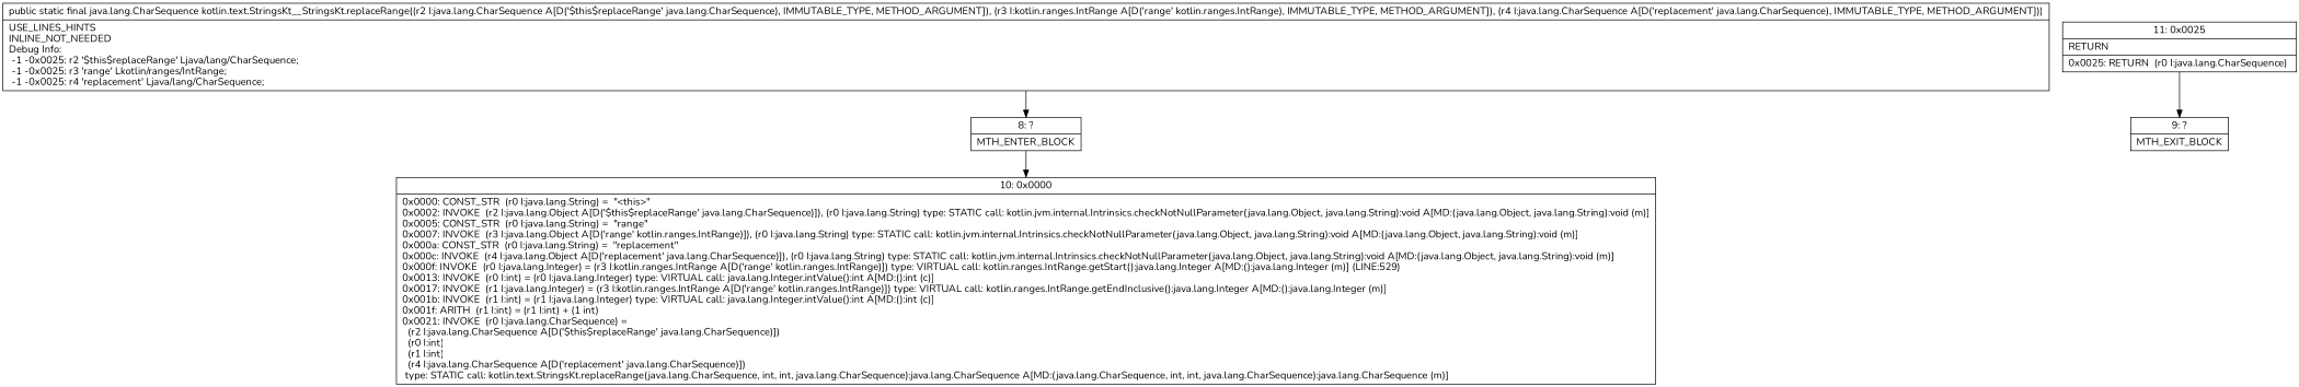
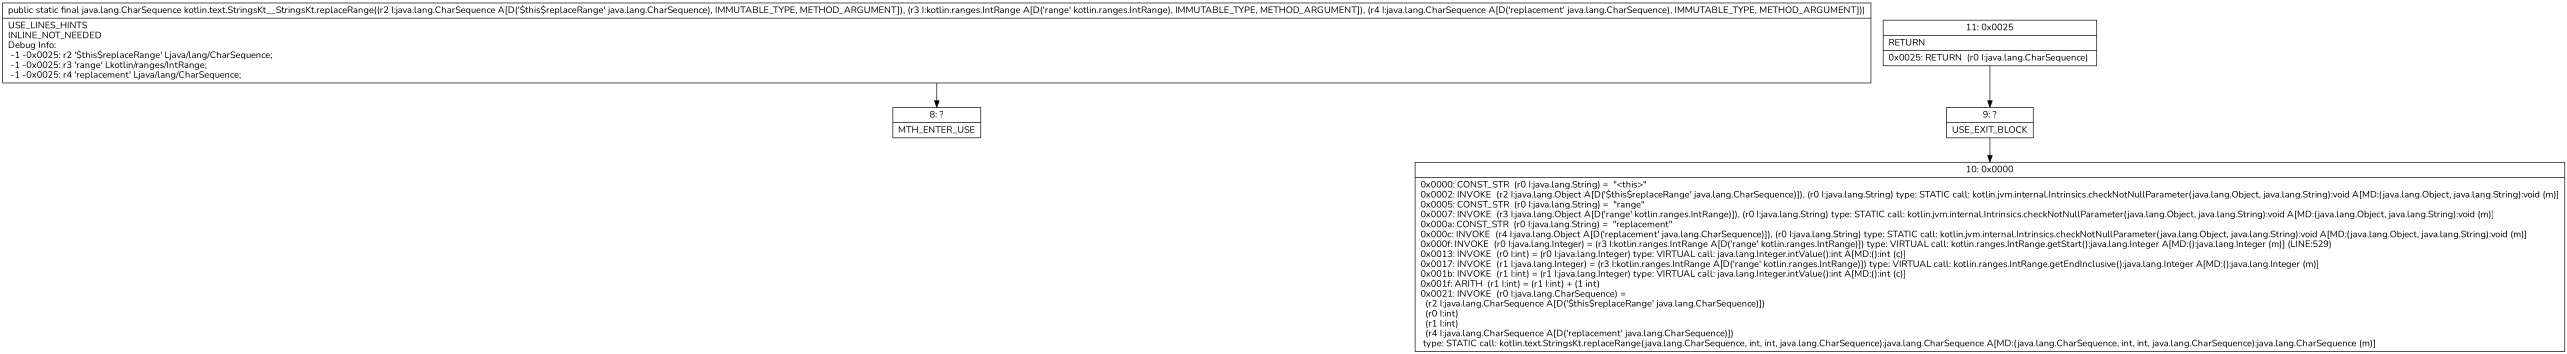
  digraph {
    fontname=Nunito
    node [fontname=Nunito shape=record]
    edge [fontname=Nunito]
-   n1 [label="{8\:\ ?|MTH_ENTER_BLOCK\l}"]
+   n1 [label="{8\:\ ?|MTH_ENTER_USE\l}"]
    n2 [label="{10\:\ 0x0000|0x0000: CONST_STR  (r0 I:java.lang.String) =  \"\<this\>\" \l0x0002: INVOKE  (r2 I:java.lang.Object A[D('$this$replaceRange' java.lang.CharSequence)]), (r0 I:java.lang.String) type: STATIC call: kotlin.jvm.internal.Intrinsics.checkNotNullParameter(java.lang.Object, java.lang.String):void A[MD:(java.lang.Object, java.lang.String):void (m)]\l0x0005: CONST_STR  (r0 I:java.lang.String) =  \"range\" \l0x0007: INVOKE  (r3 I:java.lang.Object A[D('range' kotlin.ranges.IntRange)]), (r0 I:java.lang.String) type: STATIC call: kotlin.jvm.internal.Intrinsics.checkNotNullParameter(java.lang.Object, java.lang.String):void A[MD:(java.lang.Object, java.lang.String):void (m)]\l0x000a: CONST_STR  (r0 I:java.lang.String) =  \"replacement\" \l0x000c: INVOKE  (r4 I:java.lang.Object A[D('replacement' java.lang.CharSequence)]), (r0 I:java.lang.String) type: STATIC call: kotlin.jvm.internal.Intrinsics.checkNotNullParameter(java.lang.Object, java.lang.String):void A[MD:(java.lang.Object, java.lang.String):void (m)]\l0x000f: INVOKE  (r0 I:java.lang.Integer) = (r3 I:kotlin.ranges.IntRange A[D('range' kotlin.ranges.IntRange)]) type: VIRTUAL call: kotlin.ranges.IntRange.getStart():java.lang.Integer A[MD:():java.lang.Integer (m)] (LINE:529)\l0x0013: INVOKE  (r0 I:int) = (r0 I:java.lang.Integer) type: VIRTUAL call: java.lang.Integer.intValue():int A[MD:():int (c)]\l0x0017: INVOKE  (r1 I:java.lang.Integer) = (r3 I:kotlin.ranges.IntRange A[D('range' kotlin.ranges.IntRange)]) type: VIRTUAL call: kotlin.ranges.IntRange.getEndInclusive():java.lang.Integer A[MD:():java.lang.Integer (m)]\l0x001b: INVOKE  (r1 I:int) = (r1 I:java.lang.Integer) type: VIRTUAL call: java.lang.Integer.intValue():int A[MD:():int (c)]\l0x001f: ARITH  (r1 I:int) = (r1 I:int) + (1 int) \l0x0021: INVOKE  (r0 I:java.lang.CharSequence) = \l  (r2 I:java.lang.CharSequence A[D('$this$replaceRange' java.lang.CharSequence)])\l  (r0 I:int)\l  (r1 I:int)\l  (r4 I:java.lang.CharSequence A[D('replacement' java.lang.CharSequence)])\l type: STATIC call: kotlin.text.StringsKt.replaceRange(java.lang.CharSequence, int, int, java.lang.CharSequence):java.lang.CharSequence A[MD:(java.lang.CharSequence, int, int, java.lang.CharSequence):java.lang.CharSequence (m)]\l}"]
    n3 [label="{11\:\ 0x0025|RETURN\l|0x0025: RETURN  (r0 I:java.lang.CharSequence) \l}"]
-   n4 [label="{9\:\ ?|MTH_EXIT_BLOCK\l}"]
+   n4 [label="{9\:\ ?|USE_EXIT_BLOCK\l}"]
    n5 [label="{public static final java.lang.CharSequence kotlin.text.StringsKt__StringsKt.replaceRange((r2 I:java.lang.CharSequence A[D('$this$replaceRange' java.lang.CharSequence), IMMUTABLE_TYPE, METHOD_ARGUMENT]), (r3 I:kotlin.ranges.IntRange A[D('range' kotlin.ranges.IntRange), IMMUTABLE_TYPE, METHOD_ARGUMENT]), (r4 I:java.lang.CharSequence A[D('replacement' java.lang.CharSequence), IMMUTABLE_TYPE, METHOD_ARGUMENT]))  | USE_LINES_HINTS\lINLINE_NOT_NEEDED\lDebug Info:\l  \-1 \-0x0025: r2 '$this$replaceRange' Ljava\/lang\/CharSequence;\l  \-1 \-0x0025: r3 'range' Lkotlin\/ranges\/IntRange;\l  \-1 \-0x0025: r4 'replacement' Ljava\/lang\/CharSequence;\l}"]
-   n1 -> n2
+   n4 -> n2
    n3 -> n4
    n5 -> n1
  }
